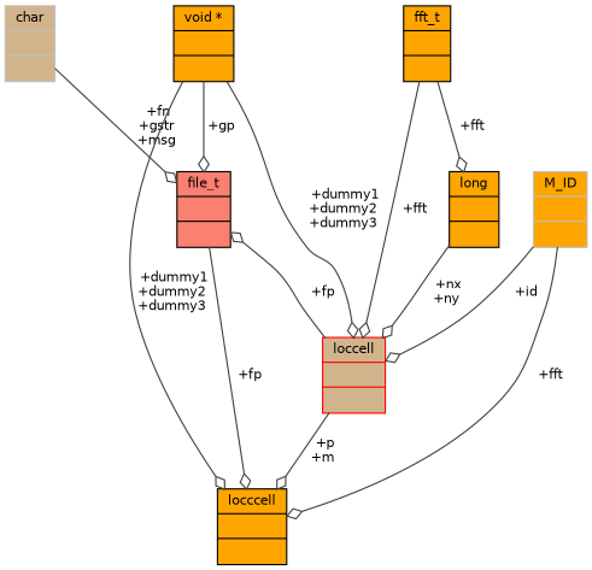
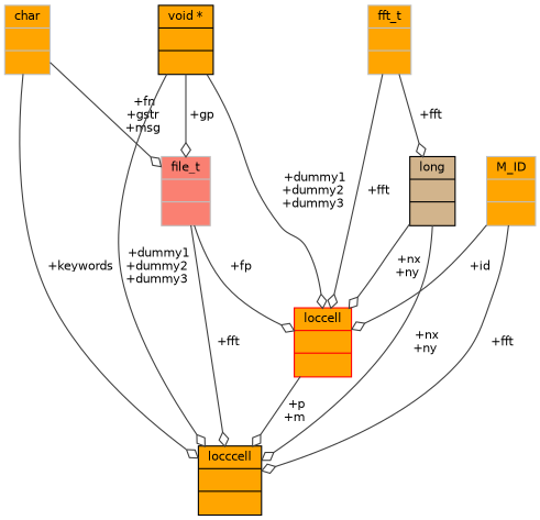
  digraph {
    node [color=grey75 fillcolor=orange fontname=Helvetica fontsize=10 shape=record style=filled]
    edge [arrowhead=odiamond color=grey25 fontname=Helvetica fontsize=10 labelfontname=Helvetica labelfontsize=10 style=solid]
    n1 [color=black fontcolor=black height=0.2 label="{locccell\n||}" width=0.4]
-   n2 [color=black fillcolor=salmon height=0.2 label="{file_t\n||}" width=0.4]
-   n3 [color=red fillcolor=tan height=0.2 label="{loccell\n||}" width=0.4]
-   n4 [fillcolor=tan height=0.2 label="{char\n||}" width=0.4]
+   n2 [fillcolor=salmon height=0.2 label="{file_t\n||}" width=0.4]
+   n3 [color=red height=0.2 label="{loccell\n||}" width=0.4]
+   n4 [height=0.2 label="{char\n||}" width=0.4]
    n5 [color=black height=0.2 label="{void *\n||}" width=0.4]
-   n6 [color=black height=0.2 label="{fft_t\n||}" width=0.4]
-   n7 [color=black height=0.2 label="{long\n||}" width=0.4]
+   n6 [height=0.2 label="{fft_t\n||}" width=0.4]
+   n7 [color=black fillcolor=tan height=0.2 label="{long\n||}" width=0.4]
    n8 [height=0.2 label="{M_ID\n||}" width=0.4]
-   n2 -> n1 [label=" +fp"]
-   n3 -> n2 [label=" +fp"]
+   n2 -> n1 [label=" +fft"]
+   n2 -> n3 [label=" +fp"]
    n3 -> n1 [label=" +p\n+m"]
+   n4 -> n1 [label=" +keywords"]
    n4 -> n2 [label=" +fn\n+gstr\n+msg"]
    n5 -> n1 [label=" +dummy1\n+dummy2\n+dummy3"]
    n5 -> n2 [label=" +gp"]
    n5 -> n3 [label=" +dummy1\n+dummy2\n+dummy3"]
    n6 -> n3 [label=" +fft"]
    n6 -> n7 [label=" +fft"]
+   n7 -> n1 [label=" +nx\n+ny"]
    n7 -> n3 [label=" +nx\n+ny"]
    n8 -> n1 [label=" +fft"]
    n8 -> n3 [label=" +id"]
  }
